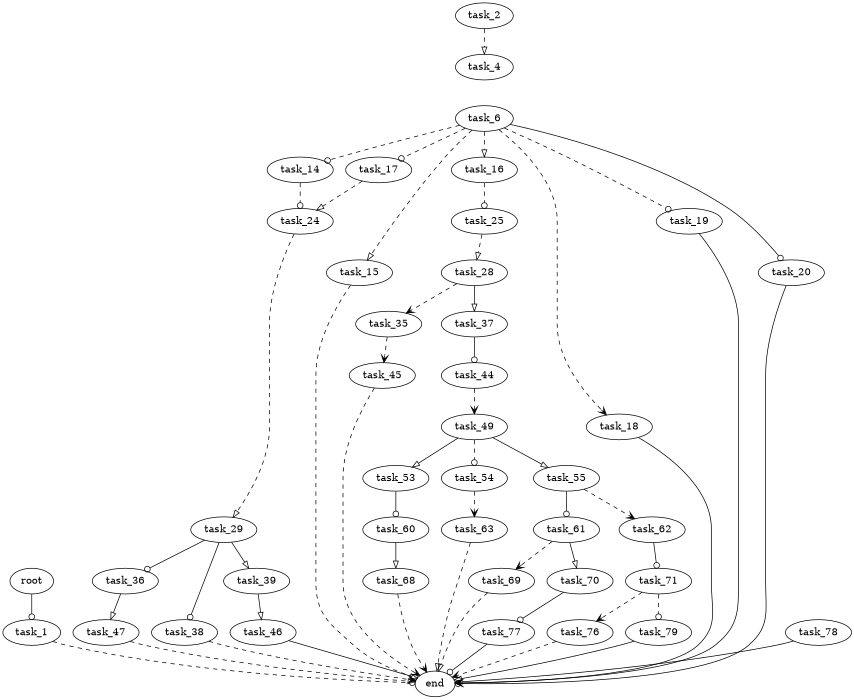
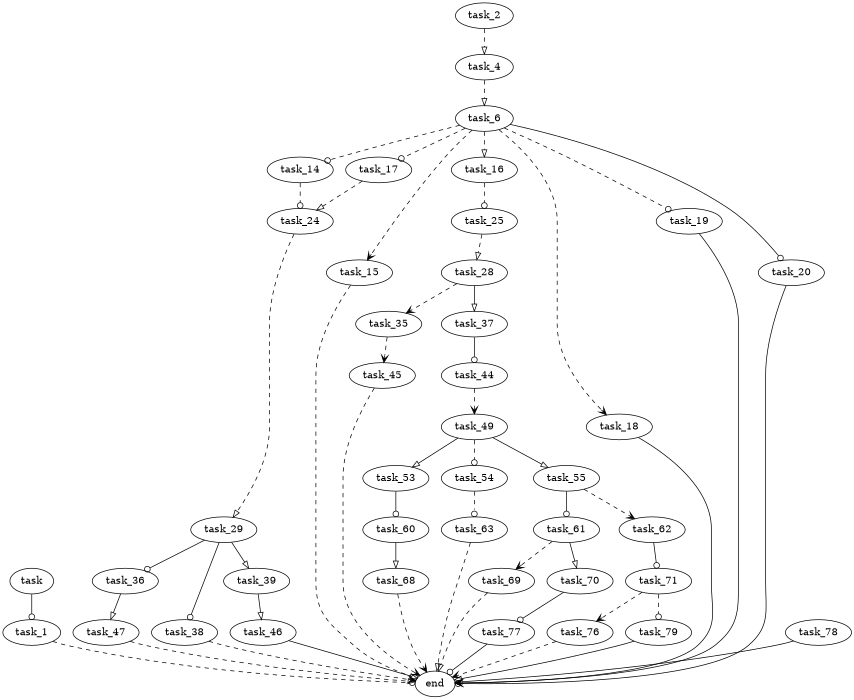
  digraph {
    edge [arrowhead=odot style=dashed]
-   root
+   root [label=task]
    task_1
    end
    task_2
    task_4
    task_6
    task_14
    task_15
    task_16
    task_17
    task_18
    task_19
    task_20
    task_24
    task_25
    task_29
    task_28
    task_36
    task_38
    task_39
    task_35
    task_37
    task_47
    task_46
    task_45
    task_44
    task_49
    task_53
    task_54
    task_55
    task_60
    task_63
    task_61
    task_62
    task_68
    task_69
    task_70
    task_71
    task_77
    task_76
    task_79
    task_78
    root -> task_1 [style=solid]
    task_1 -> end
    task_2 -> task_4 [arrowhead=onormal]
+   task_4 -> task_6 [arrowhead=onormal]
    task_6 -> task_14
-   task_6 -> task_15 [arrowhead=onormal]
+   task_6 -> task_15 [arrowhead=vee]
    task_6 -> task_16 [arrowhead=onormal]
    task_6 -> task_17
    task_6 -> task_18 [arrowhead=vee]
    task_6 -> task_19
    task_6 -> task_20 [style=solid]
    task_14 -> task_24
    task_15 -> end [arrowhead=onormal]
    task_16 -> task_25
    task_17 -> task_24 [arrowhead=onormal]
    task_18 -> end [arrowhead=vee style=solid]
    task_19 -> end [arrowhead=vee style=solid]
    task_20 -> end [style=solid]
    task_24 -> task_29 [arrowhead=onormal]
    task_25 -> task_28 [arrowhead=onormal]
    task_29 -> task_36 [style=solid]
    task_29 -> task_38 [style=solid]
    task_29 -> task_39 [arrowhead=onormal style=solid]
    task_28 -> task_35 [arrowhead=vee]
    task_28 -> task_37 [arrowhead=onormal style=solid]
    task_36 -> task_47 [arrowhead=onormal style=solid]
    task_38 -> end [arrowhead=vee]
    task_39 -> task_46 [arrowhead=onormal style=solid]
    task_35 -> task_45 [arrowhead=vee]
    task_37 -> task_44 [style=solid]
    task_47 -> end [arrowhead=onormal]
    task_46 -> end [style=solid]
    task_45 -> end [arrowhead=vee]
    task_44 -> task_49 [arrowhead=vee]
    task_49 -> task_53 [arrowhead=onormal style=solid]
    task_49 -> task_54
    task_49 -> task_55 [arrowhead=onormal style=solid]
    task_53 -> task_60 [style=solid]
-   task_54 -> task_63 [arrowhead=vee]
+   task_54 -> task_63
    task_55 -> task_61 [style=solid]
    task_55 -> task_62 [arrowhead=vee]
    task_60 -> task_68 [arrowhead=onormal style=solid]
    task_63 -> end [arrowhead=onormal]
    task_61 -> task_69 [arrowhead=vee]
    task_61 -> task_70 [arrowhead=onormal style=solid]
    task_62 -> task_71 [style=solid]
    task_68 -> end [arrowhead=vee]
    task_69 -> end [arrowhead=onormal]
    task_70 -> task_77 [style=solid]
    task_71 -> task_76 [arrowhead=vee]
    task_71 -> task_79
    task_77 -> end [style=solid]
    task_76 -> end [arrowhead=vee]
    task_79 -> end [arrowhead=onormal style=solid]
    task_78 -> end [arrowhead=onormal style=solid]
  }
